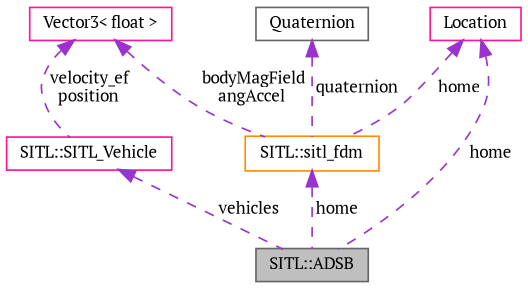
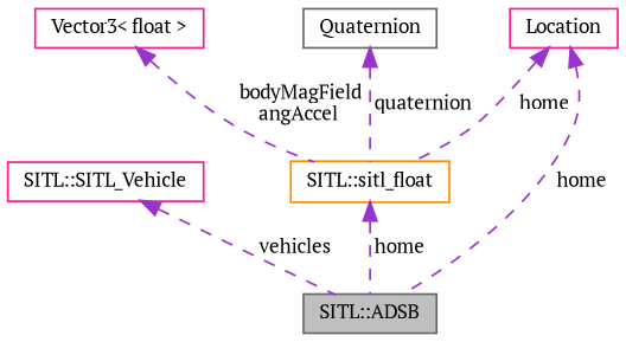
  digraph {
    fontname="PT Serif"
    node [color=deeppink fillcolor=white fontname="PT Serif" fontsize=10 shape=record style=filled]
    edge [color=darkorchid3 dir=back fontname="PT Serif" fontsize=10 labelfontname=Helvetica labelfontsize=10 style=dashed]
    n1 [color=gray40 fillcolor=grey75 fontcolor=black height=0.2 label="SITL::ADSB" width=0.4]
    n2 [height=0.2 label="SITL::SITL_Vehicle" width=0.4]
    n3 [height=0.2 label="Vector3\< float \>" width=0.4]
-   n4 [color=darkorange height=0.2 label="SITL::sitl_fdm" width=0.4]
+   n4 [color=darkorange height=0.2 label="SITL::sitl_float" width=0.4]
    n5 [height=0.2 label=Location width=0.4]
    n6 [color=gray40 height=0.2 label=Quaternion width=0.4]
    n2 -> n1 [label=" vehicles"]
-   n3 -> n2 [label=" velocity_ef\nposition"]
    n3 -> n4 [label=" bodyMagField\nangAccel"]
    n4 -> n1 [label=" home"]
    n5 -> n1 [label=" home"]
    n5 -> n4 [label=" home"]
    n6 -> n4 [label=" quaternion"]
  }
